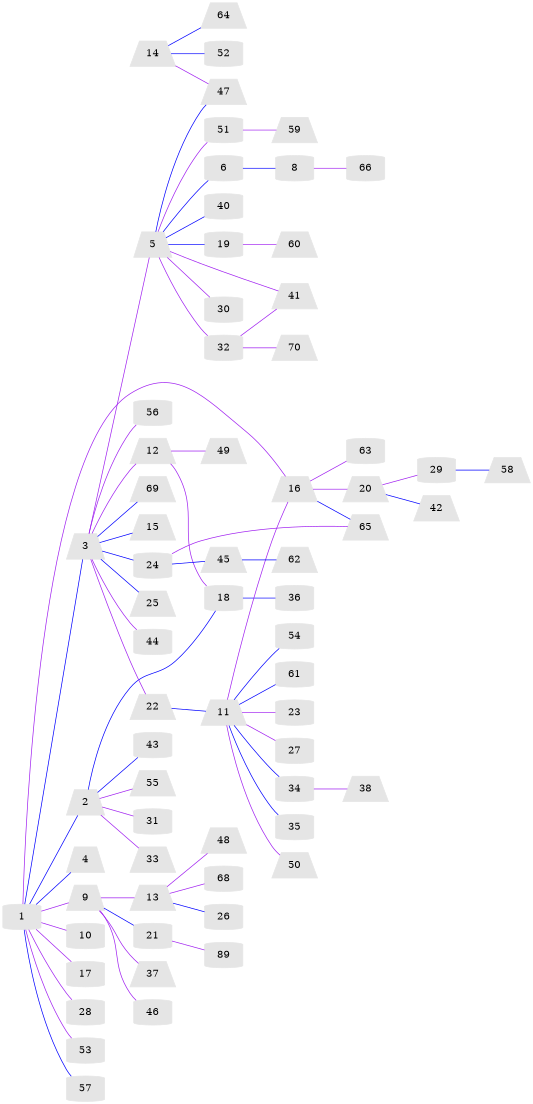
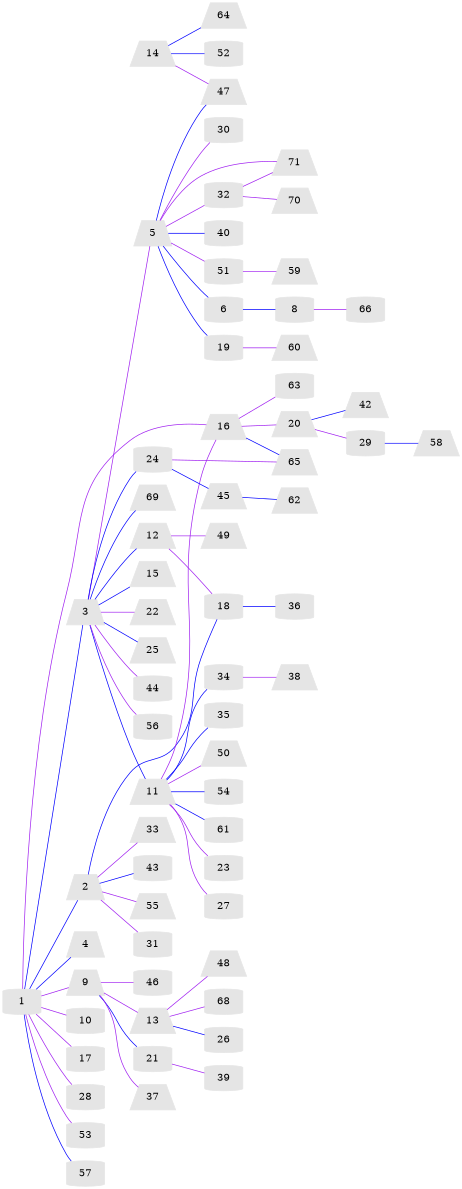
  graph {
    rankdir=LR
    node [color=gray90 shape=cylinder style=filled]
    edge [color=purple]
    2 [shape=trapezium]
    1
    3 [shape=trapezium]
    4 [shape=trapezium]
    9 [shape=trapezium]
    10
    16 [shape=trapezium]
    17
    28
    53
    57
    18
    31
    33 [shape=trapezium]
    43
    55 [shape=trapezium]
    5 [shape=trapezium]
    11 [shape=trapezium]
    12 [shape=trapezium]
    15 [shape=trapezium]
    22 [shape=trapezium]
    24
    25 [shape=trapezium]
    44
    56
    69 [shape=trapezium]
    13 [shape=trapezium]
    21
    37 [shape=trapezium]
    46
    20 [shape=trapezium]
    63
    65 [shape=trapezium]
    36
    6
    19
    30
    32
    40
-   41 [shape=trapezium]
+   41 [shape=trapezium label=71]
    47 [shape=trapezium]
    51
    23
    27
    34
    35
    50 [shape=trapezium]
    54
    61
    49 [shape=trapezium]
    45 [shape=trapezium]
    8
    14 [shape=trapezium]
    52
    64 [shape=trapezium]
    60 [shape=trapezium]
    70 [shape=trapezium]
    59 [shape=trapezium]
    66
    26
    48 [shape=trapezium]
    68
-   39 [label=89]
+   39
    38 [shape=trapezium]
    29
    42 [shape=trapezium]
    58 [shape=trapezium]
    62 [shape=trapezium]
    2 -- 18 [color=blue]
    2 -- 31
    2 -- 33
    2 -- 43 [color=blue]
    2 -- 55
    1 -- 2 [color=blue]
    1 -- 3 [color=blue]
    1 -- 4 [color=blue]
    1 -- 9
    1 -- 10
    1 -- 16
    1 -- 17
    1 -- 28
    1 -- 53
    1 -- 57 [color=blue]
    3 -- 5
-   22 -- 11 [color=blue]
-   3 -- 12
+   3 -- 11 [color=blue]
+   3 -- 12 [color=blue]
    3 -- 15 [color=blue]
    3 -- 22
    3 -- 24 [color=blue]
    3 -- 25 [color=blue]
    3 -- 44
    3 -- 56
    3 -- 69 [color=blue]
    9 -- 13
    9 -- 21 [color=blue]
    9 -- 37
    9 -- 46
    16 -- 20
    16 -- 63
    16 -- 65 [color=blue]
    18 -- 36 [color=blue]
    5 -- 6 [color=blue]
    5 -- 19 [color=blue]
    5 -- 30
    5 -- 32
    5 -- 40 [color=blue]
    5 -- 41
    5 -- 47 [color=blue]
    5 -- 51
    11 -- 16
    11 -- 23
    11 -- 27
    11 -- 34 [color=blue]
    11 -- 35 [color=blue]
    11 -- 50
    11 -- 54 [color=blue]
    11 -- 61 [color=blue]
    12 -- 18
    12 -- 49
    24 -- 65
    24 -- 45 [color=blue]
    13 -- 26 [color=blue]
    13 -- 48
    13 -- 68
    21 -- 39
    20 -- 29
    20 -- 42 [color=blue]
    6 -- 8 [color=blue]
    19 -- 60
    32 -- 41
    32 -- 70
    51 -- 59
    34 -- 38
    45 -- 62 [color=blue]
    8 -- 66
    14 -- 47
    14 -- 52 [color=blue]
    14 -- 64 [color=blue]
    29 -- 58 [color=blue]
  }
